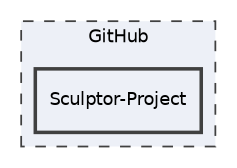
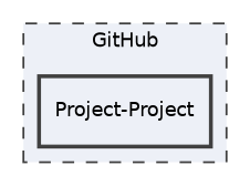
  digraph {
    compound=true
-   n1 [color=grey25 fillcolor="#edf0f7" fontname=Helvetica fontsize=10 label="Sculptor-Project" shape=box style="filled,bold,"]
+   n1 [color=grey25 fillcolor="#edf0f7" fontname=Helvetica fontsize=10 label="Project-Project" shape=box style="filled,bold,"]
    subgraph cluster_1 {
      bgcolor="#edf0f7"
      fontname=Helvetica
      fontsize=10
      label=GitHub
      pencolor=grey25
      style="filled,dashed,"
      n1
    }
  }
